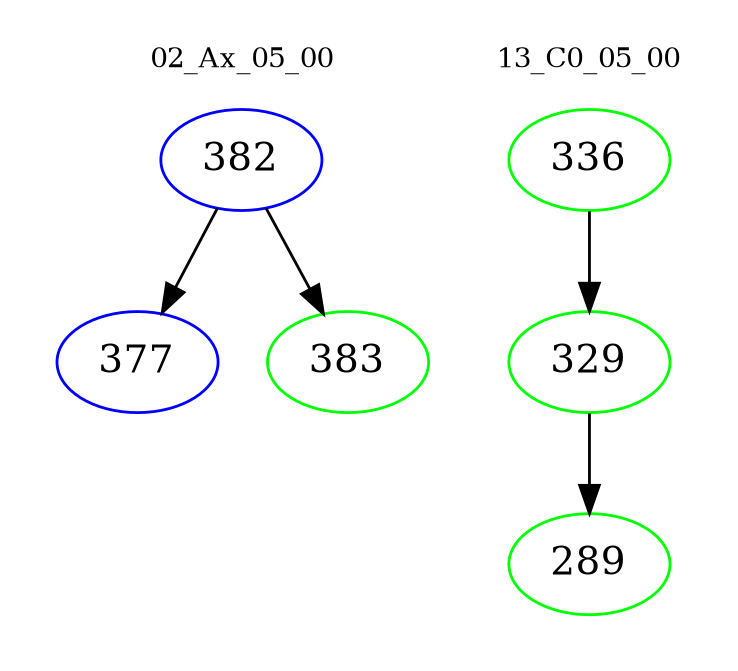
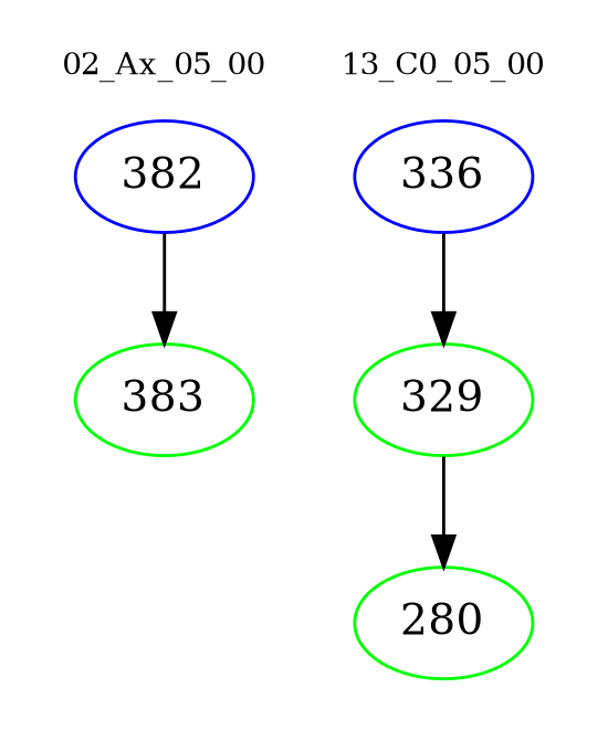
  digraph {
    fontname="DejaVu Serif"
    node [color=blue fontname="DejaVu Serif"]
    edge [color=black fontname="DejaVu Serif"]
    n1 [label=382]
-   n2 [label=377]
    n3 [color=green label=383]
    n4 [color=green label=329]
-   n5 [color=green label=289]
-   n6 [color=green label=336]
+   n5 [color=green label=280]
+   n6 [label=336]
    subgraph cluster_1 {
      color=white
      fontsize=10
      label="02_Ax_05_00"
      n1
-     n2
      n3
    }
    subgraph cluster_2 {
      color=white
      fontsize=10
      label="13_C0_05_00"
      n4
      n5
      n6
    }
-   n1 -> n2
    n1 -> n3
    n4 -> n5
    n6 -> n4
  }
